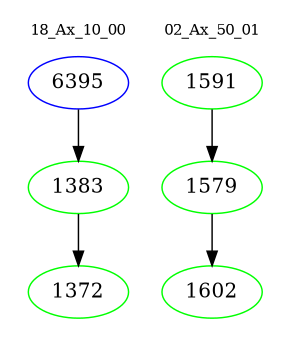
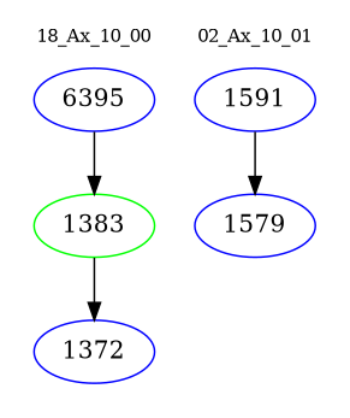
  digraph {
    node [color=blue]
    edge [color=black]
    n1 [label=6395]
    n2 [color=green label=1383]
-   n3 [color=green label=1372]
-   n4 [color=green label=1591]
-   n5 [color=green label=1579]
-   n6 [color=green label=1602]
+   n3 [label=1372]
+   n4 [label=1591]
+   n5 [label=1579]
    subgraph cluster_1 {
      color=white
      fontsize=10
      label="18_Ax_10_00"
      n1
      n2
      n3
    }
    subgraph cluster_2 {
      color=white
      fontsize=10
-     label="02_Ax_50_01"
+     label="02_Ax_10_01"
      n4
      n5
-     n6
    }
    n1 -> n2
    n2 -> n3
    n4 -> n5
-   n5 -> n6
  }
